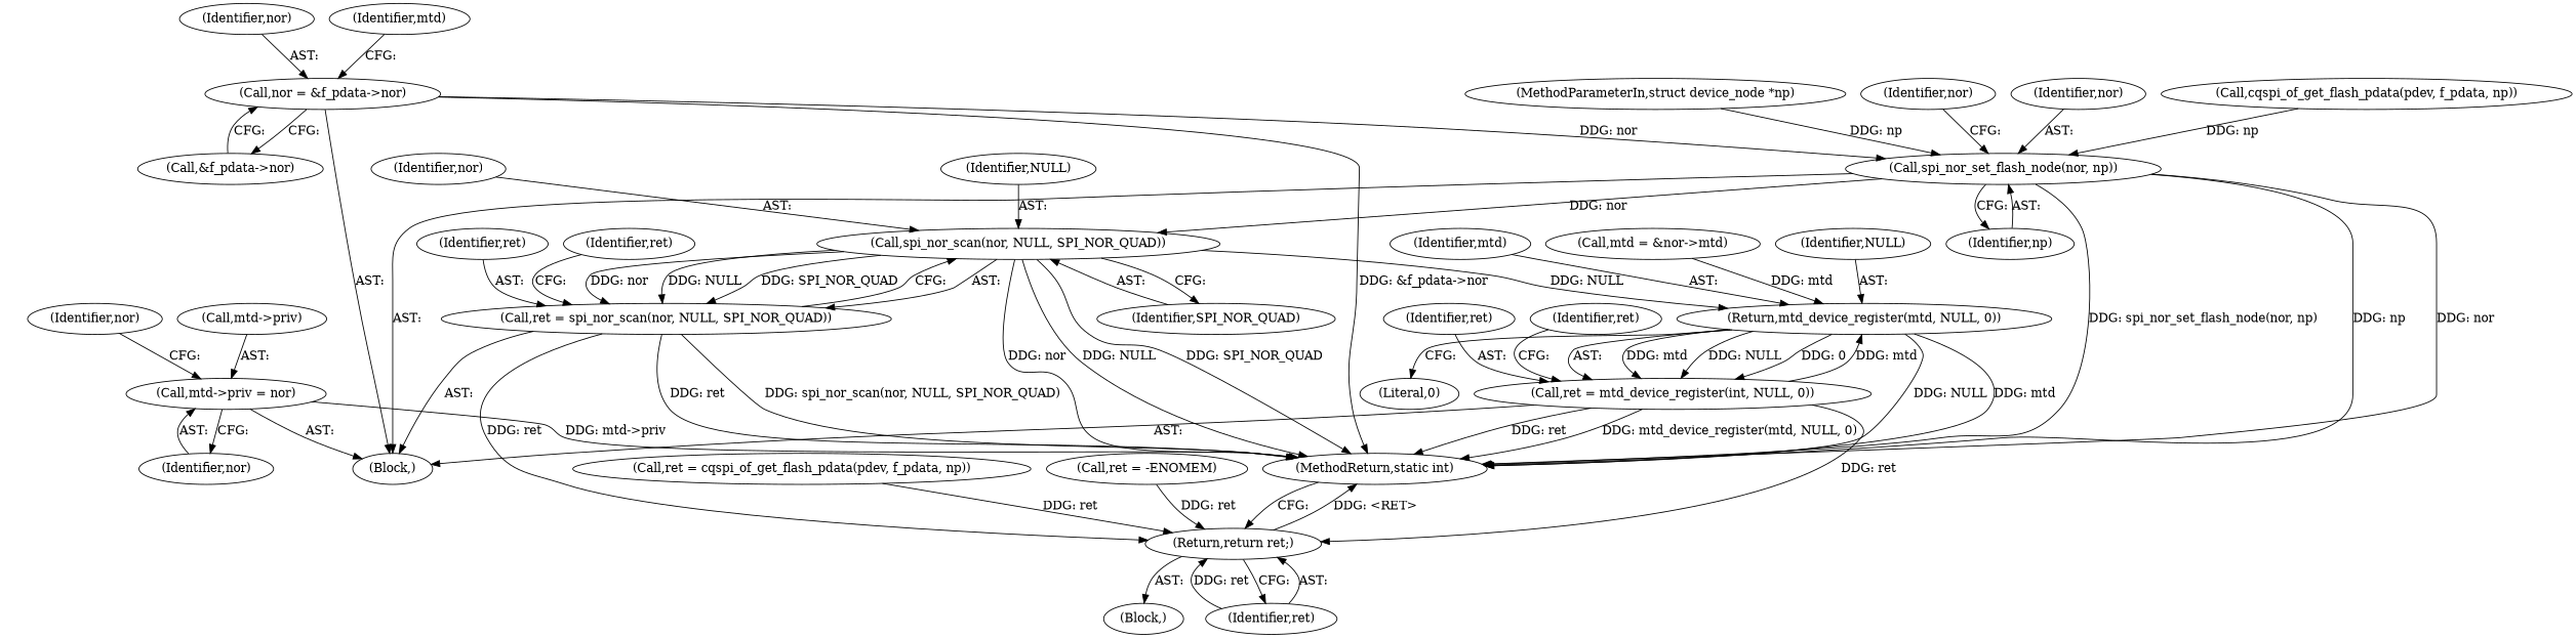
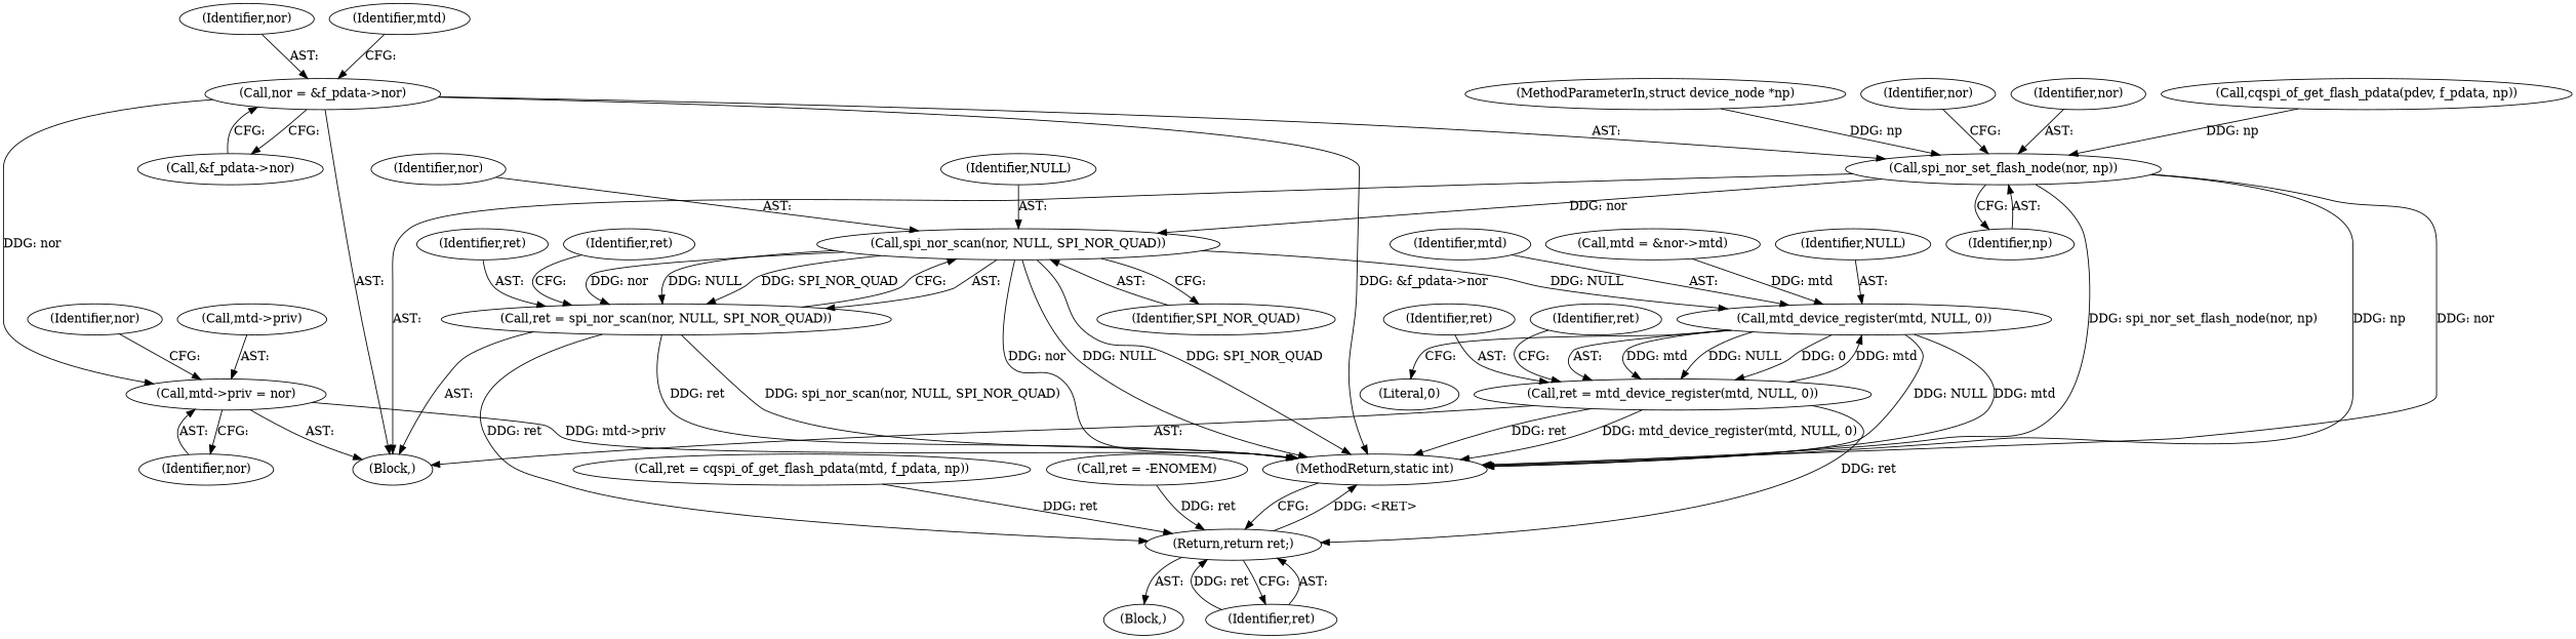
  digraph {
    n1 [label="(Call,nor = &f_pdata->nor)"]
    n2 [label="(Call,mtd->priv = nor)"]
    n3 [label="(Call,spi_nor_set_flash_node(nor, np))"]
    n4 [label="(Call,&f_pdata->nor)"]
    n5 [label="(MethodReturn,static int)"]
    n6 [label="(Block,)"]
    n7 [label="(Identifier,nor)"]
    n8 [label="(Call,spi_nor_scan(nor, NULL, SPI_NOR_QUAD))"]
    n9 [label="(Identifier,np)"]
    n10 [label="(Return,return ret;)"]
    n11 [label="(Call,ret = spi_nor_scan(nor, NULL, SPI_NOR_QUAD))"]
-   n12 [label="(Return,mtd_device_register(mtd, NULL, 0))"]
+   n12 [label="(Call,mtd_device_register(mtd, NULL, 0))"]
    n13 [label="(Identifier,SPI_NOR_QUAD)"]
-   n14 [label="(Call,ret = mtd_device_register(int, NULL, 0))"]
+   n14 [label="(Call,ret = mtd_device_register(mtd, NULL, 0))"]
    n15 [label="(Literal,0)"]
    n16 [label="(Block,)"]
    n17 [label="(Identifier,ret)"]
    n18 [label="(Call,cqspi_of_get_flash_pdata(pdev, f_pdata, np))"]
    n19 [label="(Identifier,nor)"]
    n20 [label="(MethodParameterIn,struct device_node *np)"]
    n21 [label="(Identifier,NULL)"]
    n22 [label="(Identifier,ret)"]
    n23 [label="(Identifier,mtd)"]
    n24 [label="(Call,mtd = &nor->mtd)"]
    n25 [label="(Identifier,nor)"]
    n26 [label="(Identifier,nor)"]
    n27 [label="(Identifier,NULL)"]
    n28 [label="(Identifier,nor)"]
    n29 [label="(Identifier,nor)"]
    n30 [label="(Identifier,ret)"]
-   n31 [label="(Call,ret = cqspi_of_get_flash_pdata(pdev, f_pdata, np))"]
+   n31 [label="(Call,ret = cqspi_of_get_flash_pdata(mtd, f_pdata, np))"]
    n32 [label="(Call,mtd->priv)"]
    n33 [label="(Identifier,mtd)"]
    n34 [label="(Identifier,ret)"]
    n35 [label="(Identifier,ret)"]
    n36 [label="(Call,ret = -ENOMEM)"]
-   n1 -> n3 [label="DDG: nor"]
+   n1 -> n2 [label="DDG: nor"]
+   n1 -> n3 [label="AST: "]
    n1 -> n4 [label="CFG: "]
    n1 -> n5 [label="DDG: &f_pdata->nor"]
    n1 -> n6 [label="AST: "]
    n2 -> n5 [label="DDG: mtd->priv"]
    n2 -> n6 [label="AST: "]
    n2 -> n7 [label="CFG: "]
    n3 -> n5 [label="DDG: spi_nor_set_flash_node(nor, np)"]
    n3 -> n5 [label="DDG: np"]
    n3 -> n5 [label="DDG: nor"]
    n3 -> n6 [label="AST: "]
    n3 -> n8 [label="DDG: nor"]
    n3 -> n9 [label="CFG: "]
    n4 -> n1 [label="CFG: "]
    n5 -> n10 [label="CFG: "]
    n7 -> n2 [label="AST: "]
    n8 -> n5 [label="DDG: SPI_NOR_QUAD"]
    n8 -> n5 [label="DDG: nor"]
    n8 -> n5 [label="DDG: NULL"]
    n8 -> n11 [label="AST: "]
    n8 -> n11 [label="DDG: nor"]
    n8 -> n11 [label="DDG: NULL"]
    n8 -> n11 [label="DDG: SPI_NOR_QUAD"]
    n8 -> n12 [label="DDG: NULL"]
    n8 -> n13 [label="CFG: "]
    n9 -> n3 [label="AST: "]
    n10 -> n5 [label="DDG: <RET>"]
    n10 -> n16 [label="AST: "]
    n10 -> n17 [label="CFG: "]
    n11 -> n5 [label="DDG: spi_nor_scan(nor, NULL, SPI_NOR_QUAD)"]
    n11 -> n5 [label="DDG: ret"]
    n11 -> n6 [label="AST: "]
    n11 -> n8 [label="CFG: "]
    n11 -> n10 [label="DDG: ret"]
    n12 -> n5 [label="DDG: NULL"]
    n12 -> n5 [label="DDG: mtd"]
    n12 -> n14 [label="AST: "]
    n12 -> n14 [label="DDG: mtd"]
    n12 -> n14 [label="DDG: NULL"]
    n12 -> n14 [label="DDG: 0"]
    n12 -> n15 [label="CFG: "]
    n13 -> n8 [label="AST: "]
    n14 -> n5 [label="DDG: ret"]
    n14 -> n5 [label="DDG: mtd_device_register(mtd, NULL, 0)"]
    n14 -> n6 [label="AST: "]
    n14 -> n10 [label="DDG: ret"]
    n14 -> n12 [label="DDG: mtd"]
    n17 -> n10 [label="AST: "]
    n17 -> n10 [label="DDG: ret"]
    n18 -> n3 [label="DDG: np"]
    n19 -> n8 [label="AST: "]
    n20 -> n3 [label="DDG: np"]
    n21 -> n12 [label="AST: "]
    n22 -> n11 [label="AST: "]
    n23 -> n12 [label="AST: "]
    n24 -> n12 [label="DDG: mtd"]
    n25 -> n2 [label="CFG: "]
    n26 -> n3 [label="CFG: "]
    n27 -> n8 [label="AST: "]
    n28 -> n3 [label="AST: "]
    n29 -> n1 [label="AST: "]
    n30 -> n14 [label="AST: "]
    n31 -> n10 [label="DDG: ret"]
    n32 -> n2 [label="AST: "]
    n33 -> n1 [label="CFG: "]
    n34 -> n14 [label="CFG: "]
    n35 -> n11 [label="CFG: "]
    n36 -> n10 [label="DDG: ret"]
  }
